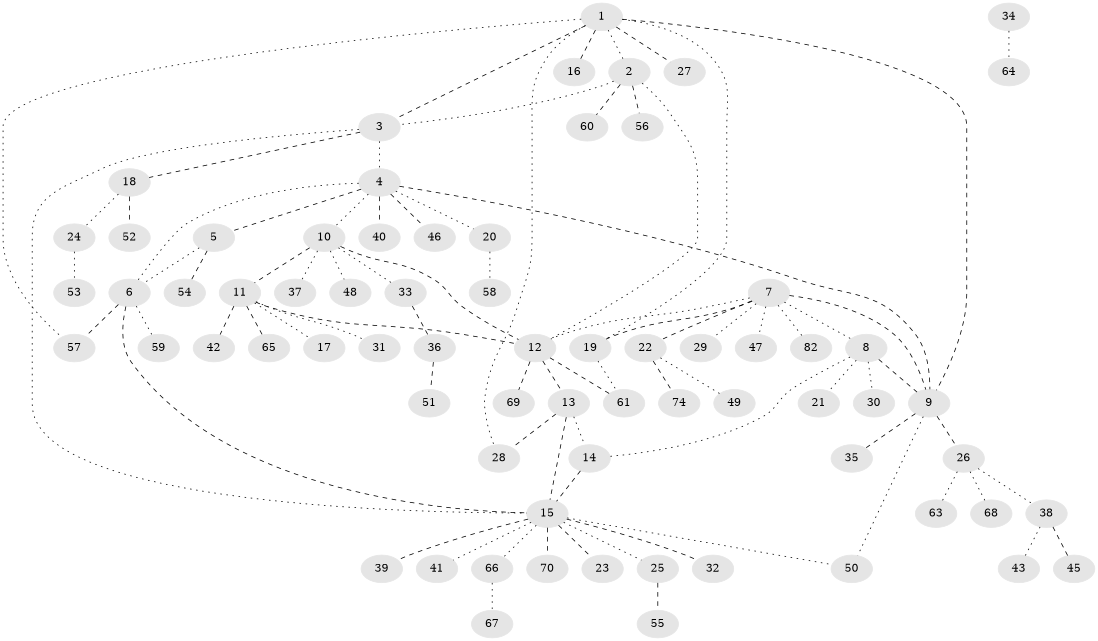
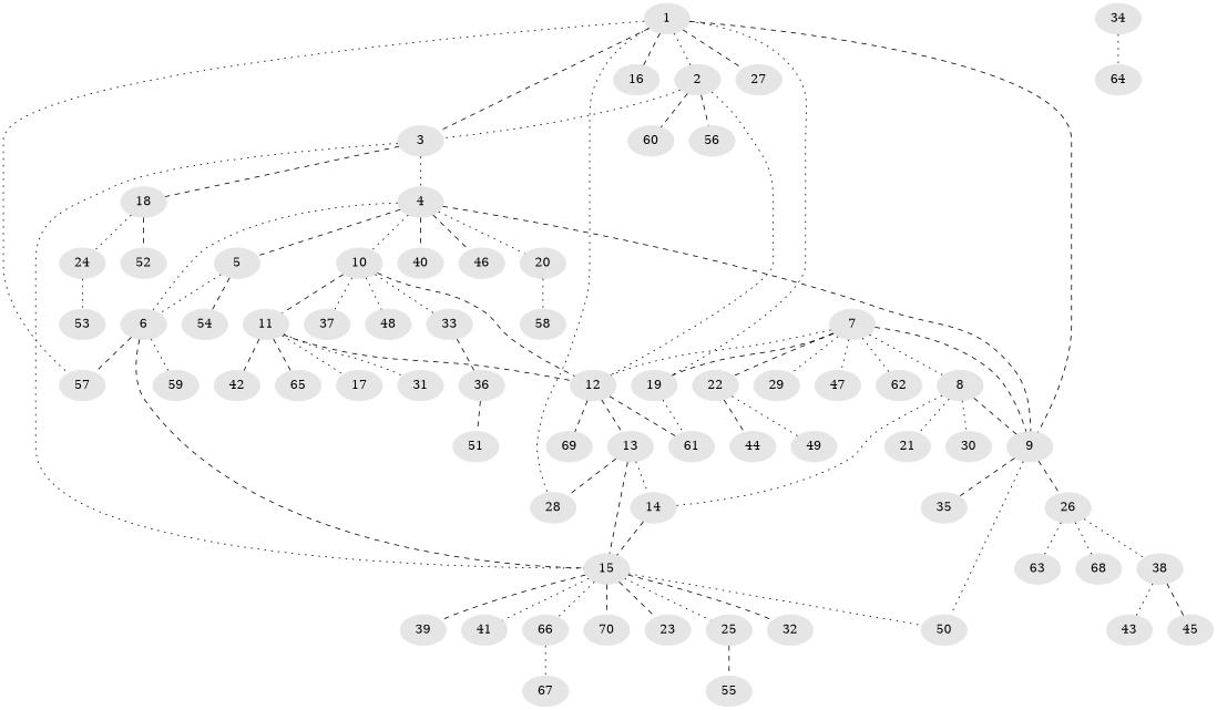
  graph {
    node [color=gray90 style=filled]
    edge [style=dotted]
    1
    2
    3
    9
    16
    19
    27
    28
    57
    12
    56
    60
    4
    15
    18
    26
    35
    50
    61
    13
    69
    5
    6
    10
    20
    40
    46
    23
    25
    32
    39
    41
    66
    70
    24
    52
    54
    59
    11
    33
    37
    48
    58
    7
    8
    22
    29
    47
-   62 [label=82]
+   62
    14
    21
    30
-   44 [label=74]
+   44
    49
    38
    63
    68
    17
    31
    42
    65
    36
    55
    67
    53
    34
    64
    43
    45
    51
    1 -- 2
    1 -- 3 [style=dashed]
    1 -- 9 [style=dashed]
    1 -- 16 [style=dashed]
    1 -- 19
    1 -- 27 [style=dashed]
    1 -- 28
    1 -- 57
    2 -- 3
    2 -- 12
    2 -- 56 [style=dashed]
    2 -- 60 [style=dashed]
    3 -- 4
    3 -- 15
    3 -- 18 [style=dashed]
    9 -- 26 [style=dashed]
    9 -- 35 [style=dashed]
    9 -- 50
    19 -- 61
    12 -- 61 [style=dashed]
    12 -- 13 [style=dashed]
    12 -- 69 [style=dashed]
    4 -- 9 [style=dashed]
    4 -- 5 [style=dashed]
    4 -- 6
    4 -- 10
    4 -- 20
    4 -- 40 [style=dashed]
    4 -- 46 [style=dashed]
    15 -- 50
    15 -- 23 [style=dashed]
    15 -- 25
    15 -- 32 [style=dashed]
    15 -- 39 [style=dashed]
    15 -- 41
    15 -- 66
    15 -- 70 [style=dashed]
    18 -- 24
    18 -- 52 [style=dashed]
    26 -- 38
    26 -- 63
    26 -- 68
    13 -- 28 [style=dashed]
    13 -- 15 [style=dashed]
    13 -- 14
    5 -- 6
    5 -- 54 [style=dashed]
    6 -- 57 [style=dashed]
    6 -- 15 [style=dashed]
    6 -- 59
    10 -- 12 [style=dashed]
    10 -- 11 [style=dashed]
    10 -- 33
    10 -- 37
    10 -- 48
    20 -- 58
    25 -- 55 [style=dashed]
    66 -- 67
    24 -- 53
    11 -- 12 [style=dashed]
    11 -- 17
    11 -- 31
    11 -- 42 [style=dashed]
    11 -- 65 [style=dashed]
    33 -- 36 [style=dashed]
    7 -- 9 [style=dashed]
    7 -- 19 [style=dashed]
    7 -- 12
    7 -- 8
    7 -- 22 [style=dashed]
    7 -- 29
    7 -- 47
    7 -- 62
    8 -- 9 [style=dashed]
    8 -- 14
    8 -- 21
    8 -- 30
    22 -- 44 [style=dashed]
    22 -- 49
    14 -- 15 [style=dashed]
    38 -- 43
    38 -- 45 [style=dashed]
    36 -- 51 [style=dashed]
    34 -- 64
  }
